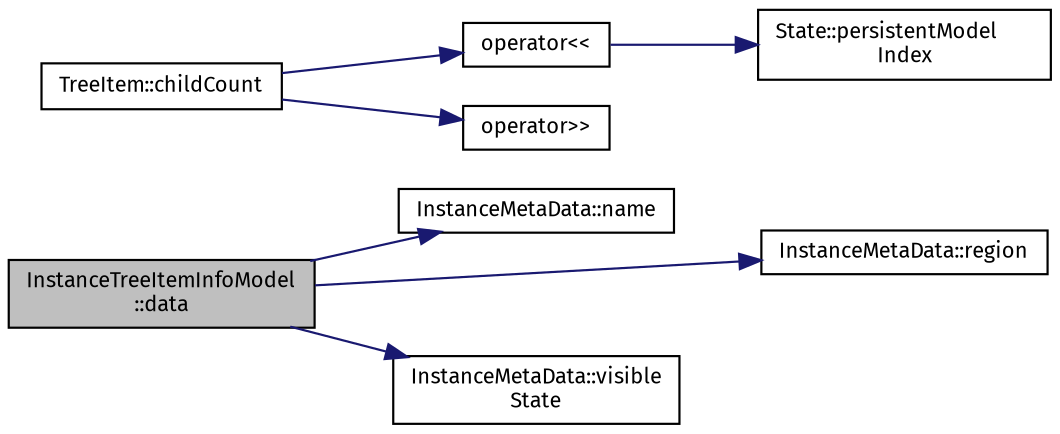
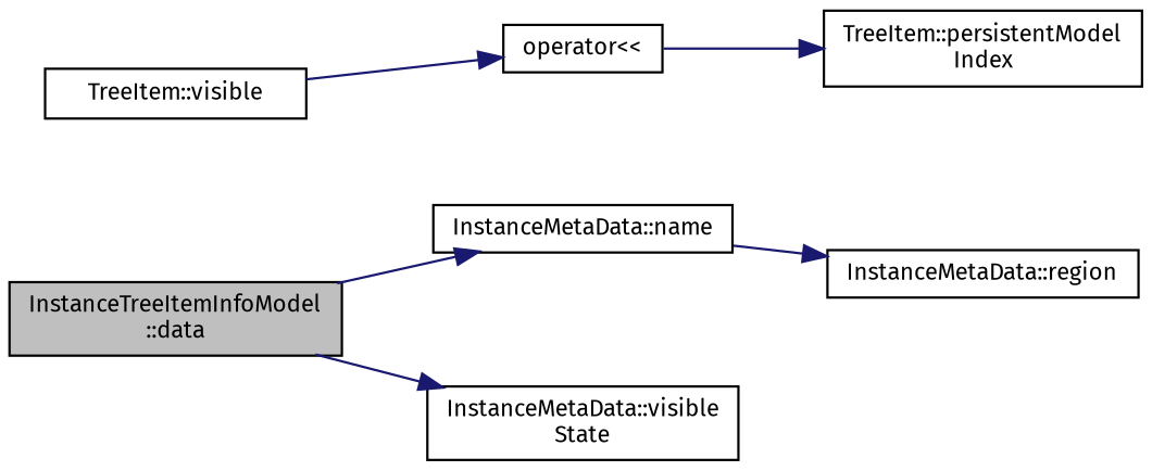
  digraph {
    fontname="Fira Sans"
    rankdir=LR
    node [color=black fillcolor=white fontname="Fira Sans" fontsize=10 shape=record style=filled]
    edge [color=midnightblue fontname="Fira Sans" fontsize=10 labelfontname=Helvetica labelfontsize=10 style=solid]
    n1 [fillcolor=grey75 fontcolor=black height=0.2 label="InstanceTreeItemInfoModel\l::data" width=0.4]
    n2 [height=0.2 label="InstanceMetaData::name" width=0.4]
    n3 [height=0.2 label="InstanceMetaData::region" width=0.4]
    n4 [height=0.2 label="InstanceMetaData::visible\lState" width=0.4]
-   n5 [height=0.2 label="TreeItem::childCount" width=0.4]
+   n5 [height=0.2 label="TreeItem::visible" width=0.4]
    n6 [height=0.2 label="operator\<\<" width=0.4]
-   n7 [height=0.2 label="operator\>\>" width=0.4]
-   n8 [height=0.2 label="State::persistentModel\lIndex" width=0.4]
+   n8 [height=0.2 label="TreeItem::persistentModel\lIndex" width=0.4]
    n1 -> n2
-   n1 -> n3
+   n2 -> n3
    n1 -> n4
    n5 -> n6
-   n5 -> n7
    n6 -> n8
  }
